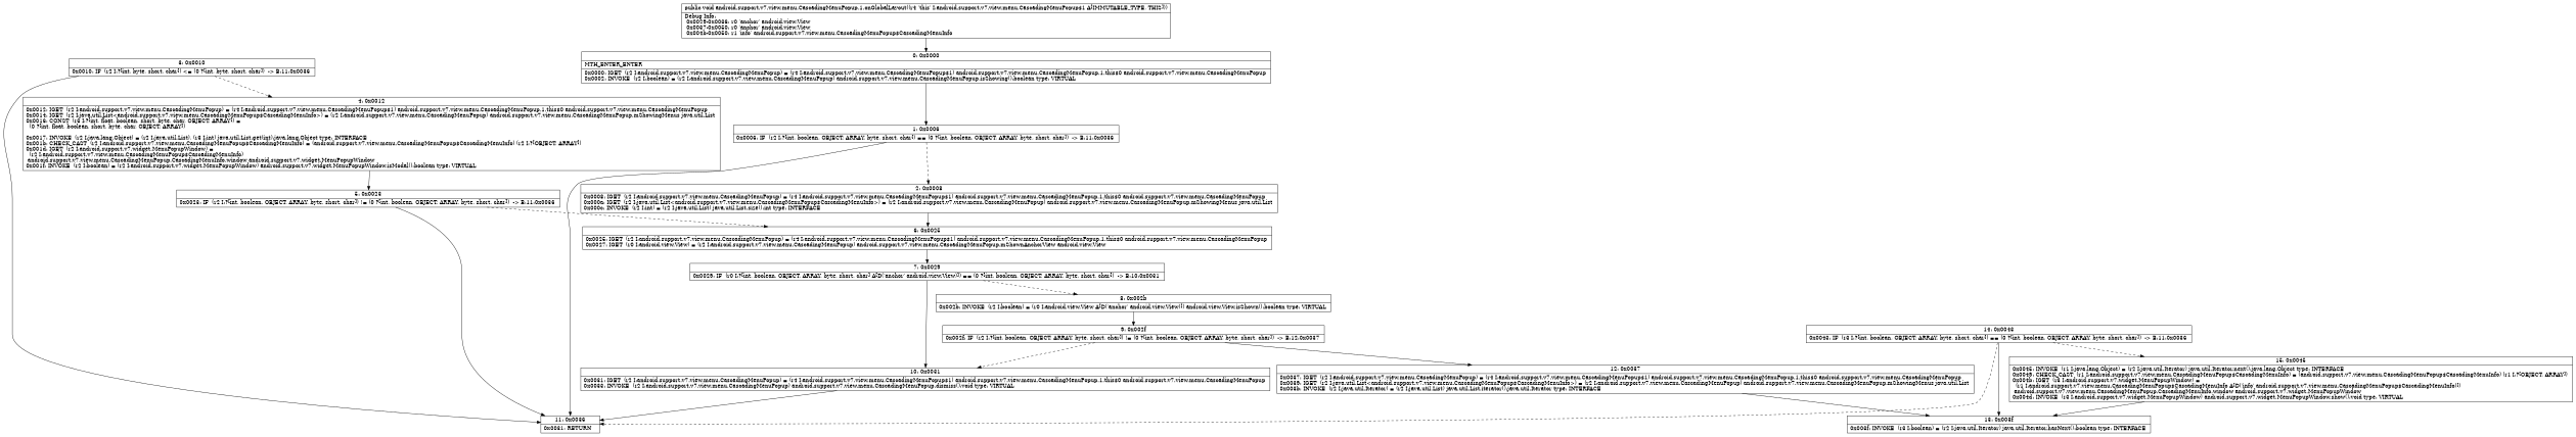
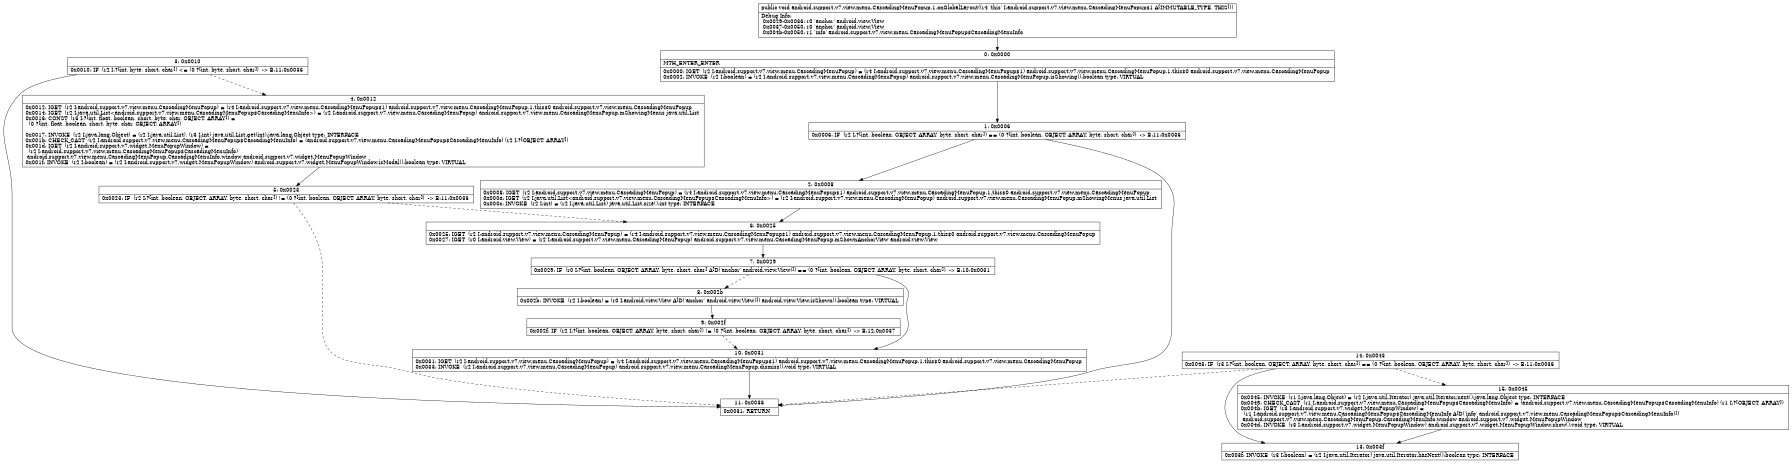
  digraph {
    node [shape=record]
    n1 [label="{0\:\ 0x0000|MTH_ENTER_ENTER\l|0x0000: IGET  (r2 I:android.support.v7.view.menu.CascadingMenuPopup) = (r4 I:android.support.v7.view.menu.CascadingMenuPopup$1) android.support.v7.view.menu.CascadingMenuPopup.1.this$0 android.support.v7.view.menu.CascadingMenuPopup \l0x0002: INVOKE  (r2 I:boolean) = (r2 I:android.support.v7.view.menu.CascadingMenuPopup) android.support.v7.view.menu.CascadingMenuPopup.isShowing():boolean type: VIRTUAL \l}"]
    n2 [label="{1\:\ 0x0006|0x0006: IF  (r2 I:?[int, boolean, OBJECT, ARRAY, byte, short, char]) == (0 ?[int, boolean, OBJECT, ARRAY, byte, short, char])  \-\> B:11:0x0036 \l}"]
    n3 [label="{2\:\ 0x0008|0x0008: IGET  (r2 I:android.support.v7.view.menu.CascadingMenuPopup) = (r4 I:android.support.v7.view.menu.CascadingMenuPopup$1) android.support.v7.view.menu.CascadingMenuPopup.1.this$0 android.support.v7.view.menu.CascadingMenuPopup \l0x000a: IGET  (r2 I:java.util.List\<android.support.v7.view.menu.CascadingMenuPopup$CascadingMenuInfo\>) = (r2 I:android.support.v7.view.menu.CascadingMenuPopup) android.support.v7.view.menu.CascadingMenuPopup.mShowingMenus java.util.List \l0x000c: INVOKE  (r2 I:int) = (r2 I:java.util.List) java.util.List.size():int type: INTERFACE \l}"]
    n4 [label="{11\:\ 0x0036|0x0031: RETURN   \l}"]
    n5 [label="{6\:\ 0x0025|0x0025: IGET  (r2 I:android.support.v7.view.menu.CascadingMenuPopup) = (r4 I:android.support.v7.view.menu.CascadingMenuPopup$1) android.support.v7.view.menu.CascadingMenuPopup.1.this$0 android.support.v7.view.menu.CascadingMenuPopup \l0x0027: IGET  (r0 I:android.view.View) = (r2 I:android.support.v7.view.menu.CascadingMenuPopup) android.support.v7.view.menu.CascadingMenuPopup.mShownAnchorView android.view.View \l}"]
    n6 [label="{3\:\ 0x0010|0x0010: IF  (r2 I:?[int, byte, short, char]) \<= (0 ?[int, byte, short, char])  \-\> B:11:0x0036 \l}"]
    n7 [label="{4\:\ 0x0012|0x0012: IGET  (r2 I:android.support.v7.view.menu.CascadingMenuPopup) = (r4 I:android.support.v7.view.menu.CascadingMenuPopup$1) android.support.v7.view.menu.CascadingMenuPopup.1.this$0 android.support.v7.view.menu.CascadingMenuPopup \l0x0014: IGET  (r2 I:java.util.List\<android.support.v7.view.menu.CascadingMenuPopup$CascadingMenuInfo\>) = (r2 I:android.support.v7.view.menu.CascadingMenuPopup) android.support.v7.view.menu.CascadingMenuPopup.mShowingMenus java.util.List \l0x0016: CONST  (r3 I:?[int, float, boolean, short, byte, char, OBJECT, ARRAY]) = \l  (0 ?[int, float, boolean, short, byte, char, OBJECT, ARRAY])\l \l0x0017: INVOKE  (r2 I:java.lang.Object) = (r2 I:java.util.List), (r3 I:int) java.util.List.get(int):java.lang.Object type: INTERFACE \l0x001b: CHECK_CAST  (r2 I:android.support.v7.view.menu.CascadingMenuPopup$CascadingMenuInfo) = (android.support.v7.view.menu.CascadingMenuPopup$CascadingMenuInfo) (r2 I:?[OBJECT, ARRAY]) \l0x001d: IGET  (r2 I:android.support.v7.widget.MenuPopupWindow) = \l  (r2 I:android.support.v7.view.menu.CascadingMenuPopup$CascadingMenuInfo)\l android.support.v7.view.menu.CascadingMenuPopup.CascadingMenuInfo.window android.support.v7.widget.MenuPopupWindow \l0x001f: INVOKE  (r2 I:boolean) = (r2 I:android.support.v7.widget.MenuPopupWindow) android.support.v7.widget.MenuPopupWindow.isModal():boolean type: VIRTUAL \l}"]
    n8 [label="{5\:\ 0x0023|0x0023: IF  (r2 I:?[int, boolean, OBJECT, ARRAY, byte, short, char]) != (0 ?[int, boolean, OBJECT, ARRAY, byte, short, char])  \-\> B:11:0x0036 \l}"]
    n9 [label="{7\:\ 0x0029|0x0029: IF  (r0 I:?[int, boolean, OBJECT, ARRAY, byte, short, char] A[D('anchor' android.view.View)]) == (0 ?[int, boolean, OBJECT, ARRAY, byte, short, char])  \-\> B:10:0x0031 \l}"]
    n10 [label="{8\:\ 0x002b|0x002b: INVOKE  (r2 I:boolean) = (r0 I:android.view.View A[D('anchor' android.view.View)]) android.view.View.isShown():boolean type: VIRTUAL \l}"]
    n11 [label="{10\:\ 0x0031|0x0031: IGET  (r2 I:android.support.v7.view.menu.CascadingMenuPopup) = (r4 I:android.support.v7.view.menu.CascadingMenuPopup$1) android.support.v7.view.menu.CascadingMenuPopup.1.this$0 android.support.v7.view.menu.CascadingMenuPopup \l0x0033: INVOKE  (r2 I:android.support.v7.view.menu.CascadingMenuPopup) android.support.v7.view.menu.CascadingMenuPopup.dismiss():void type: VIRTUAL \l}"]
    n12 [label="{9\:\ 0x002f|0x002f: IF  (r2 I:?[int, boolean, OBJECT, ARRAY, byte, short, char]) != (0 ?[int, boolean, OBJECT, ARRAY, byte, short, char])  \-\> B:12:0x0037 \l}"]
-   n13 [label="{12\:\ 0x0037|0x0037: IGET  (r2 I:android.support.v7.view.menu.CascadingMenuPopup) = (r4 I:android.support.v7.view.menu.CascadingMenuPopup$1) android.support.v7.view.menu.CascadingMenuPopup.1.this$0 android.support.v7.view.menu.CascadingMenuPopup \l0x0039: IGET  (r2 I:java.util.List\<android.support.v7.view.menu.CascadingMenuPopup$CascadingMenuInfo\>) = (r2 I:android.support.v7.view.menu.CascadingMenuPopup) android.support.v7.view.menu.CascadingMenuPopup.mShowingMenus java.util.List \l0x003b: INVOKE  (r2 I:java.util.Iterator) = (r2 I:java.util.List) java.util.List.iterator():java.util.Iterator type: INTERFACE \l}"]
    n14 [label="{13\:\ 0x003f|0x003f: INVOKE  (r3 I:boolean) = (r2 I:java.util.Iterator) java.util.Iterator.hasNext():boolean type: INTERFACE \l}"]
    n15 [label="{14\:\ 0x0043|0x0043: IF  (r3 I:?[int, boolean, OBJECT, ARRAY, byte, short, char]) == (0 ?[int, boolean, OBJECT, ARRAY, byte, short, char])  \-\> B:11:0x0036 \l}"]
    n16 [label="{15\:\ 0x0045|0x0045: INVOKE  (r1 I:java.lang.Object) = (r2 I:java.util.Iterator) java.util.Iterator.next():java.lang.Object type: INTERFACE \l0x0049: CHECK_CAST  (r1 I:android.support.v7.view.menu.CascadingMenuPopup$CascadingMenuInfo) = (android.support.v7.view.menu.CascadingMenuPopup$CascadingMenuInfo) (r1 I:?[OBJECT, ARRAY]) \l0x004b: IGET  (r3 I:android.support.v7.widget.MenuPopupWindow) = \l  (r1 I:android.support.v7.view.menu.CascadingMenuPopup$CascadingMenuInfo A[D('info' android.support.v7.view.menu.CascadingMenuPopup$CascadingMenuInfo)])\l android.support.v7.view.menu.CascadingMenuPopup.CascadingMenuInfo.window android.support.v7.widget.MenuPopupWindow \l0x004d: INVOKE  (r3 I:android.support.v7.widget.MenuPopupWindow) android.support.v7.widget.MenuPopupWindow.show():void type: VIRTUAL \l}"]
    n17 [label="{public void android.support.v7.view.menu.CascadingMenuPopup.1.onGlobalLayout((r4 'this' I:android.support.v7.view.menu.CascadingMenuPopup$1 A[IMMUTABLE_TYPE, THIS]))  | Debug Info:\l  0x0029\-0x0036: r0 'anchor' android.view.View\l  0x0037\-0x0050: r0 'anchor' android.view.View\l  0x004b\-0x0050: r1 'info' android.support.v7.view.menu.CascadingMenuPopup$CascadingMenuInfo\l}"]
    n1 -> n2
-   n2 -> n3 [style=dashed]
+   n2 -> n3 [style=solid]
    n2 -> n4
    n3 -> n5
    n5 -> n9
    n6 -> n4
    n6 -> n7 [style=dashed]
    n7 -> n8
-   n8 -> n4
+   n8 -> n4 [style=dashed]
    n8 -> n5 [style=dashed]
    n9 -> n10 [style=dashed]
    n9 -> n11
    n10 -> n12
    n11 -> n4
    n12 -> n11 [style=dashed]
-   n12 -> n13
-   n13 -> n14
    n15 -> n4 [style=dashed]
    n15 -> n14
    n15 -> n16 [style=dashed]
    n16 -> n14
    n17 -> n1
  }
